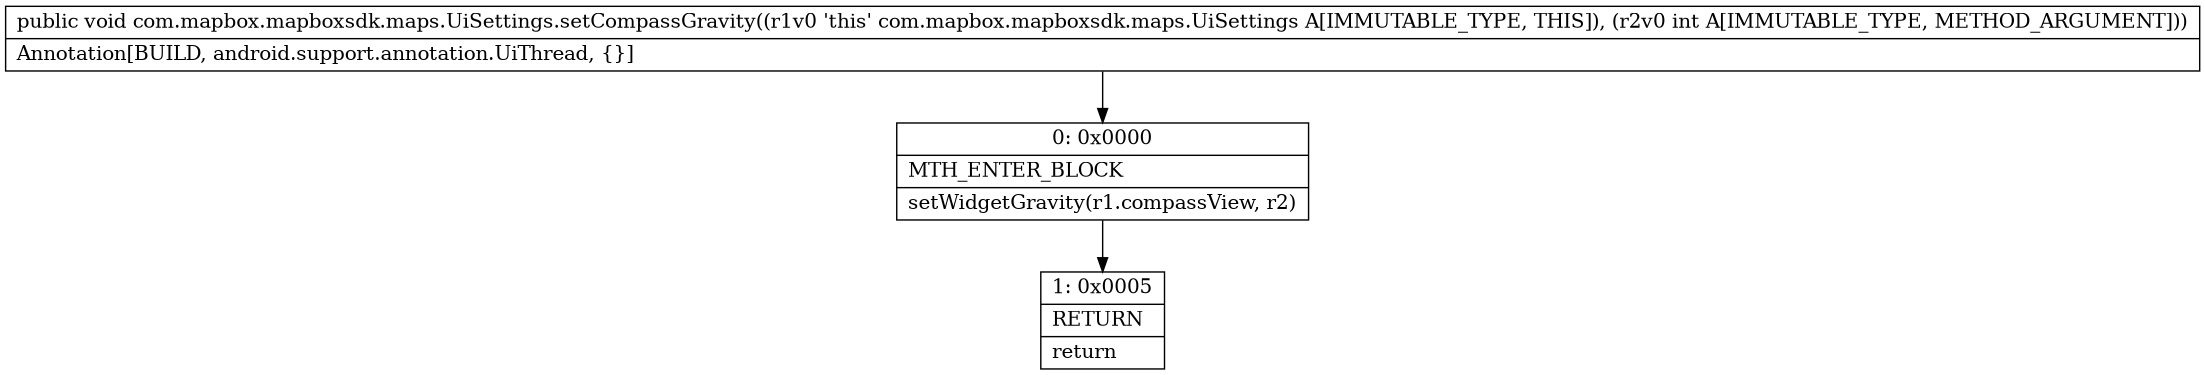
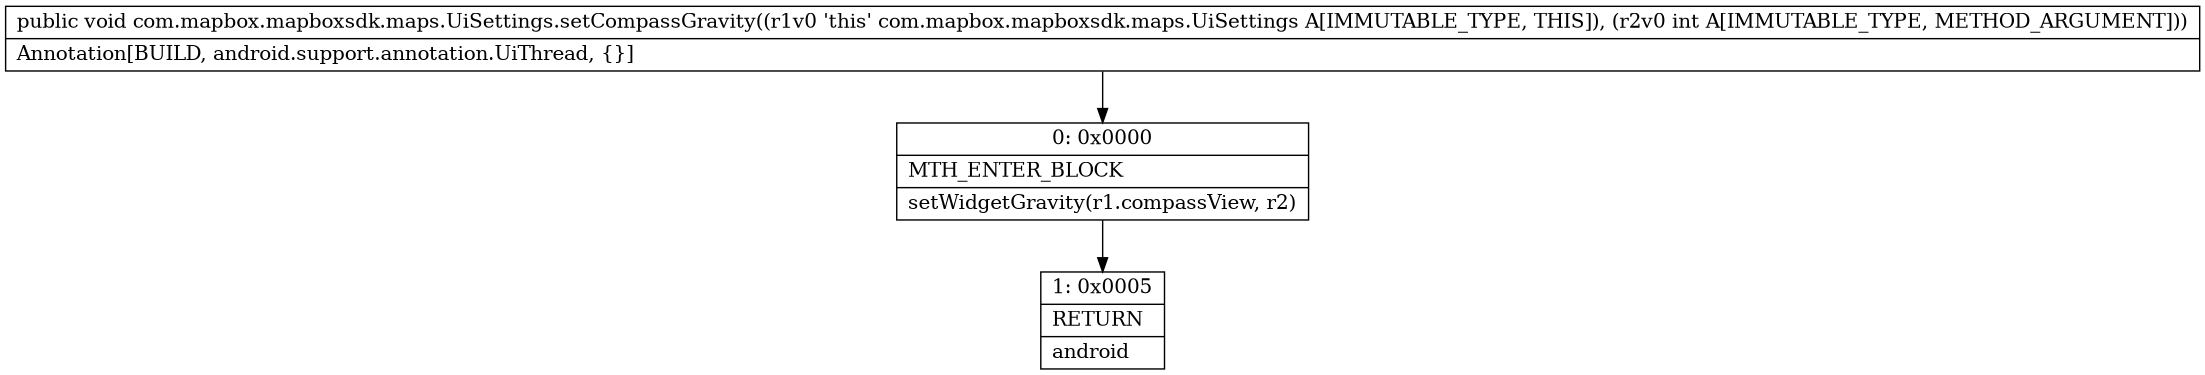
  digraph {
    node [shape=record]
    n1 [label="{0\:\ 0x0000|MTH_ENTER_BLOCK\l|setWidgetGravity(r1.compassView, r2)\l}"]
-   n2 [label="{1\:\ 0x0005|RETURN\l|return\l}"]
+   n2 [label="{1\:\ 0x0005|RETURN\l|android\l}"]
    n3 [label="{public void com.mapbox.mapboxsdk.maps.UiSettings.setCompassGravity((r1v0 'this' com.mapbox.mapboxsdk.maps.UiSettings A[IMMUTABLE_TYPE, THIS]), (r2v0 int A[IMMUTABLE_TYPE, METHOD_ARGUMENT]))  | Annotation[BUILD, android.support.annotation.UiThread, \{\}]\l}"]
    n1 -> n2
    n3 -> n1
  }
